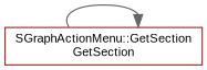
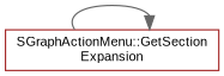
  digraph {
    rankdir=LR
    fontname="Liberation Sans"
-   n1 [color=brown fillcolor=white fontcolor=black fontname="Liberation Sans" fontsize=10 height=0.2 label="SGraphActionMenu::GetSection\lGetSection" shape=box style=filled width=0.4]
+   n1 [color=brown fillcolor=white fontcolor=black fontname="Liberation Sans" fontsize=10 height=0.2 label="SGraphActionMenu::GetSection\lExpansion" shape=box style=filled width=0.4]
    n1 -> n1 [color=gray40 fontname="Liberation Sans" fontsize=10 labelfontname=Helvetica labelfontsize=10 style=solid]
  }
